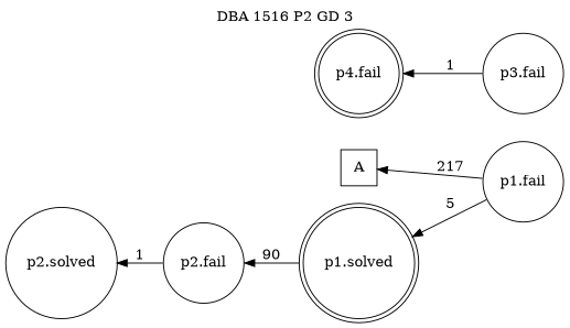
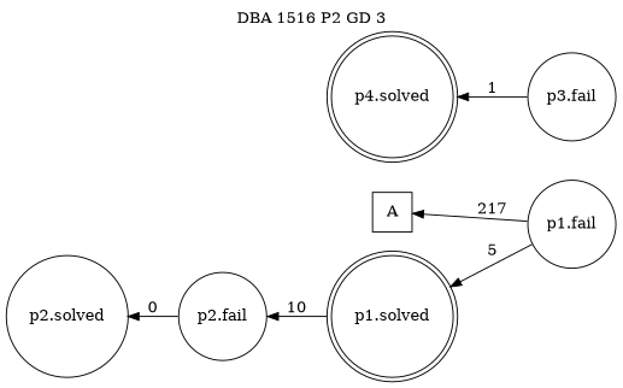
  digraph {
    label=" DBA 1516 P2 GD 3 "
    labelloc=tl
    rankdir=RL
    node [shape=circle]
    n1 [label=A shape=square]
    n2 [label="p1.fail"]
    n3 [label="p1.solved" shape=doublecircle]
    n4 [label="p2.fail"]
    n5 [label="p2.solved"]
    n6 [label="p3.fail"]
-   n7 [label="p4.fail" shape=doublecircle]
+   n7 [label="p4.solved" shape=doublecircle]
    n2 -> n1 [label=217]
    n2 -> n3 [label=5]
-   n3 -> n4 [label=90]
-   n4 -> n5 [label=1]
+   n3 -> n4 [label=10]
+   n4 -> n5 [label=0]
    n6 -> n7 [label=1]
  }
